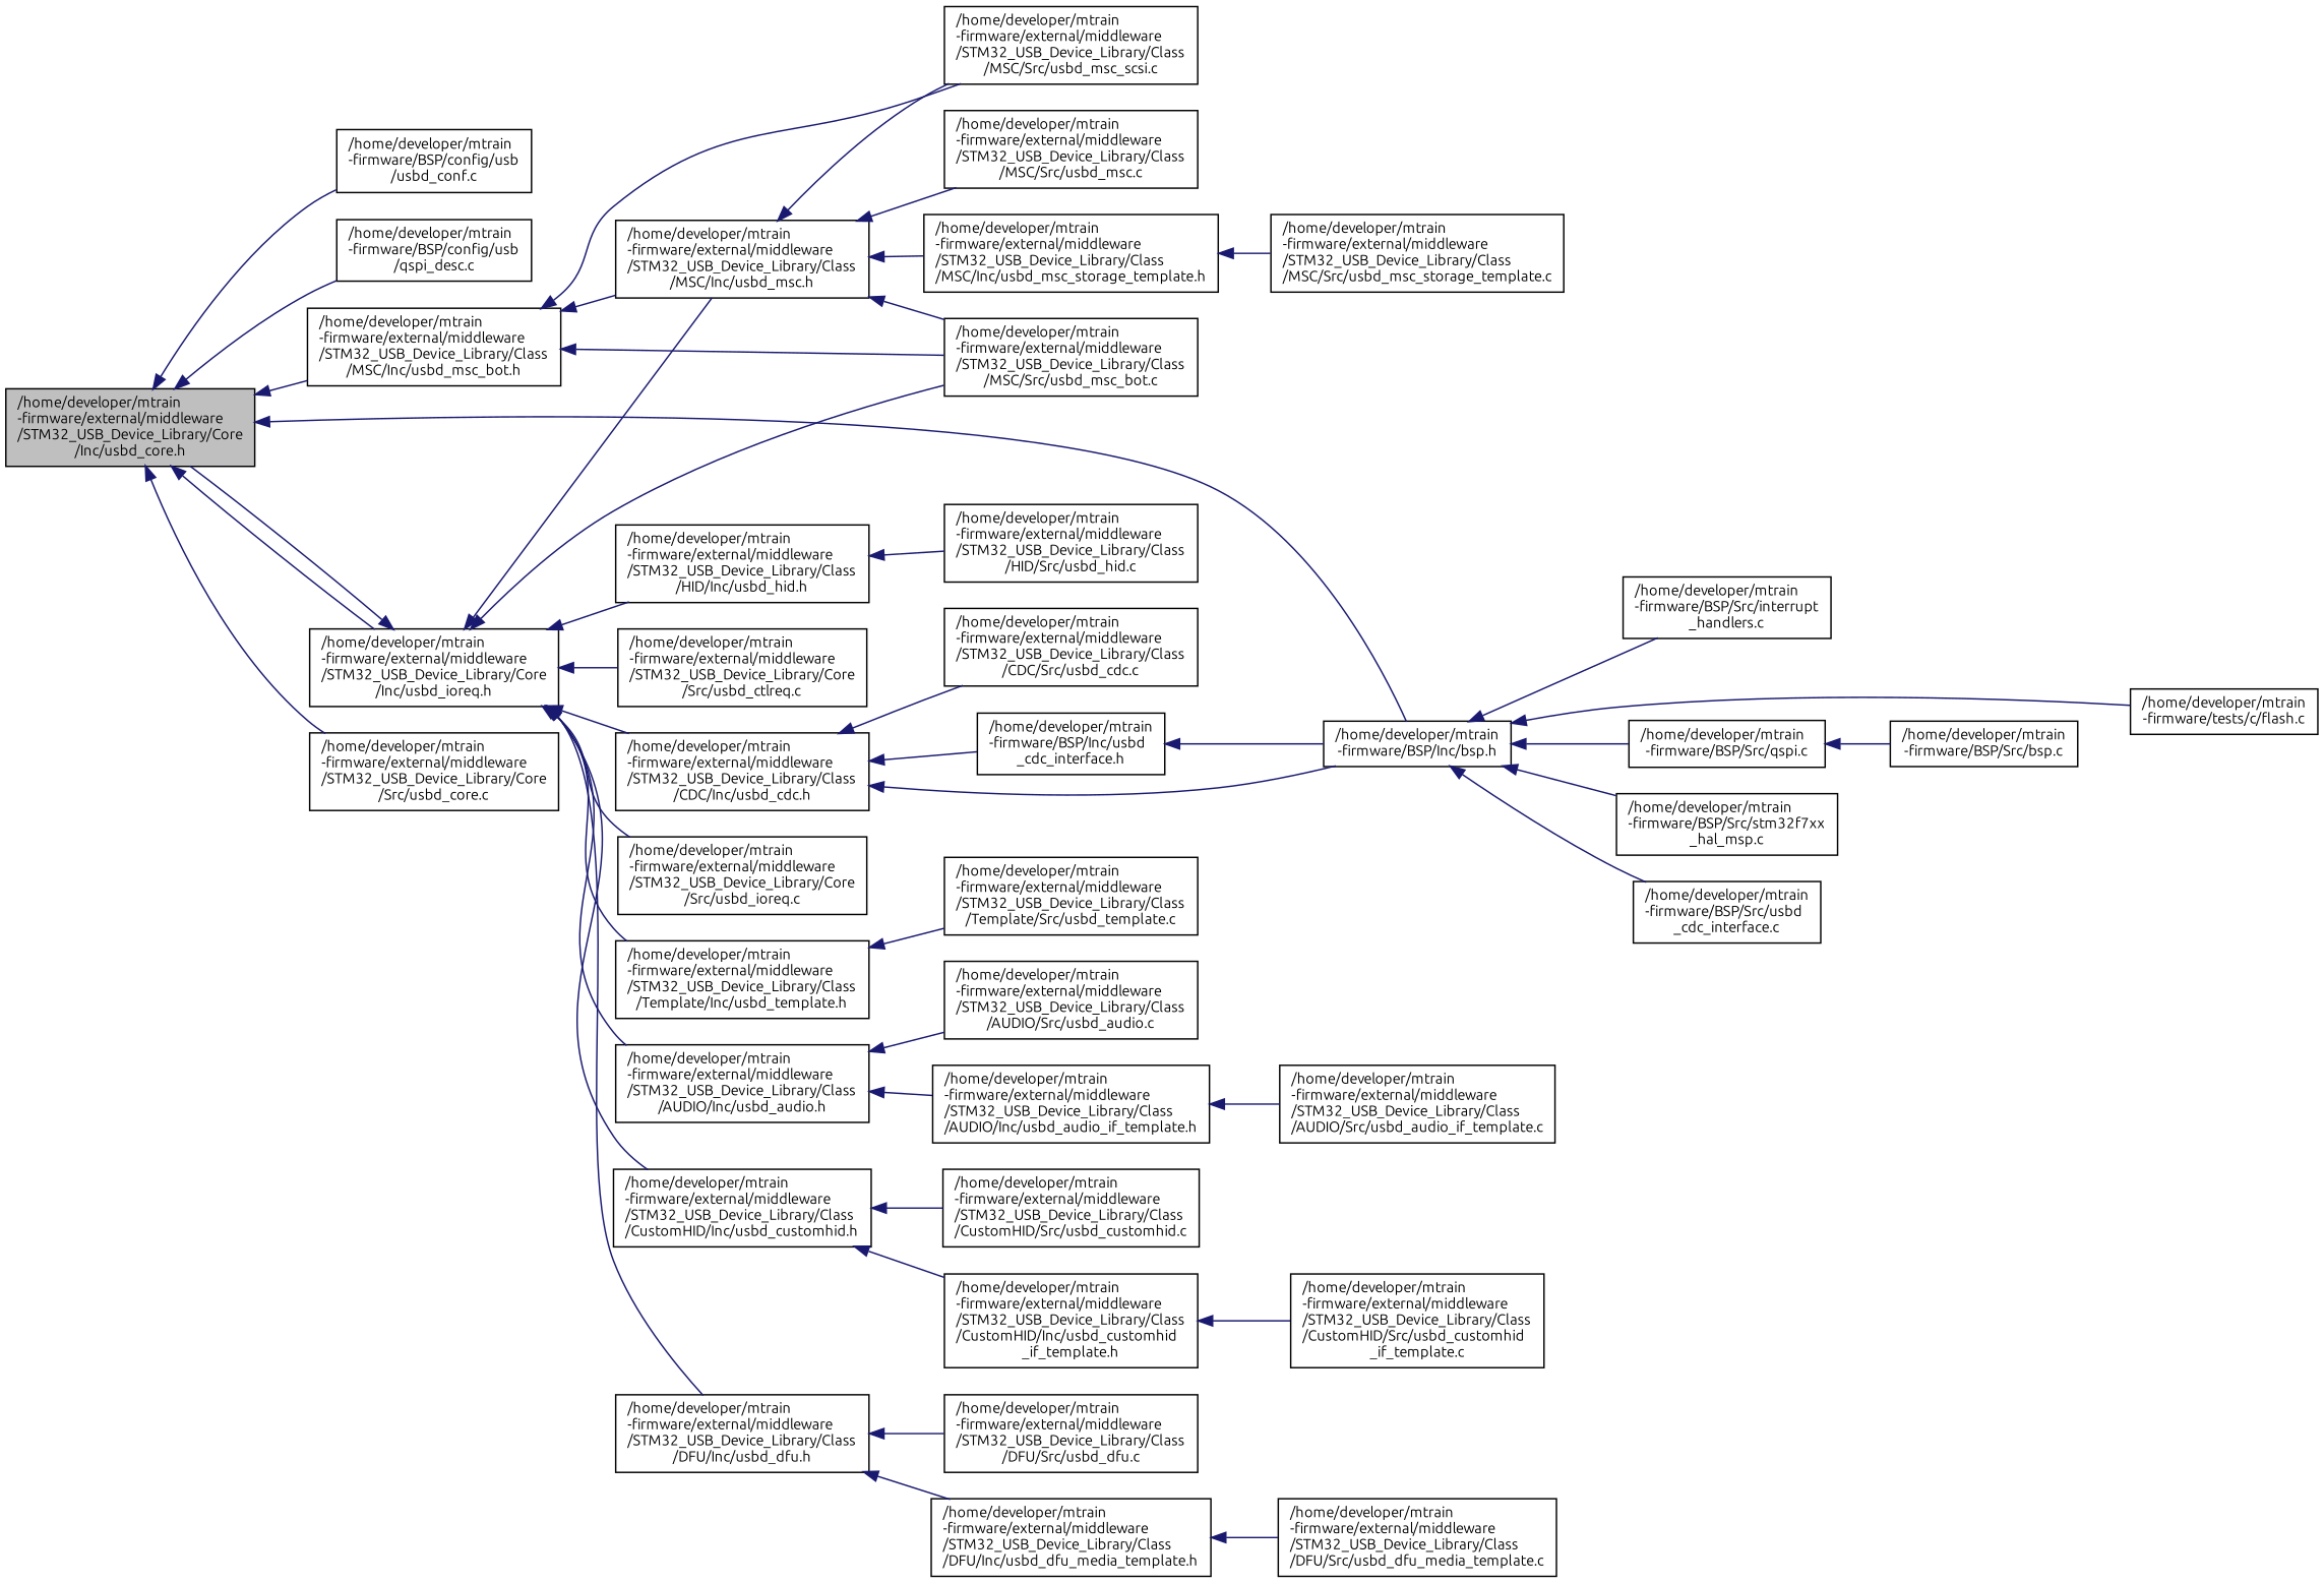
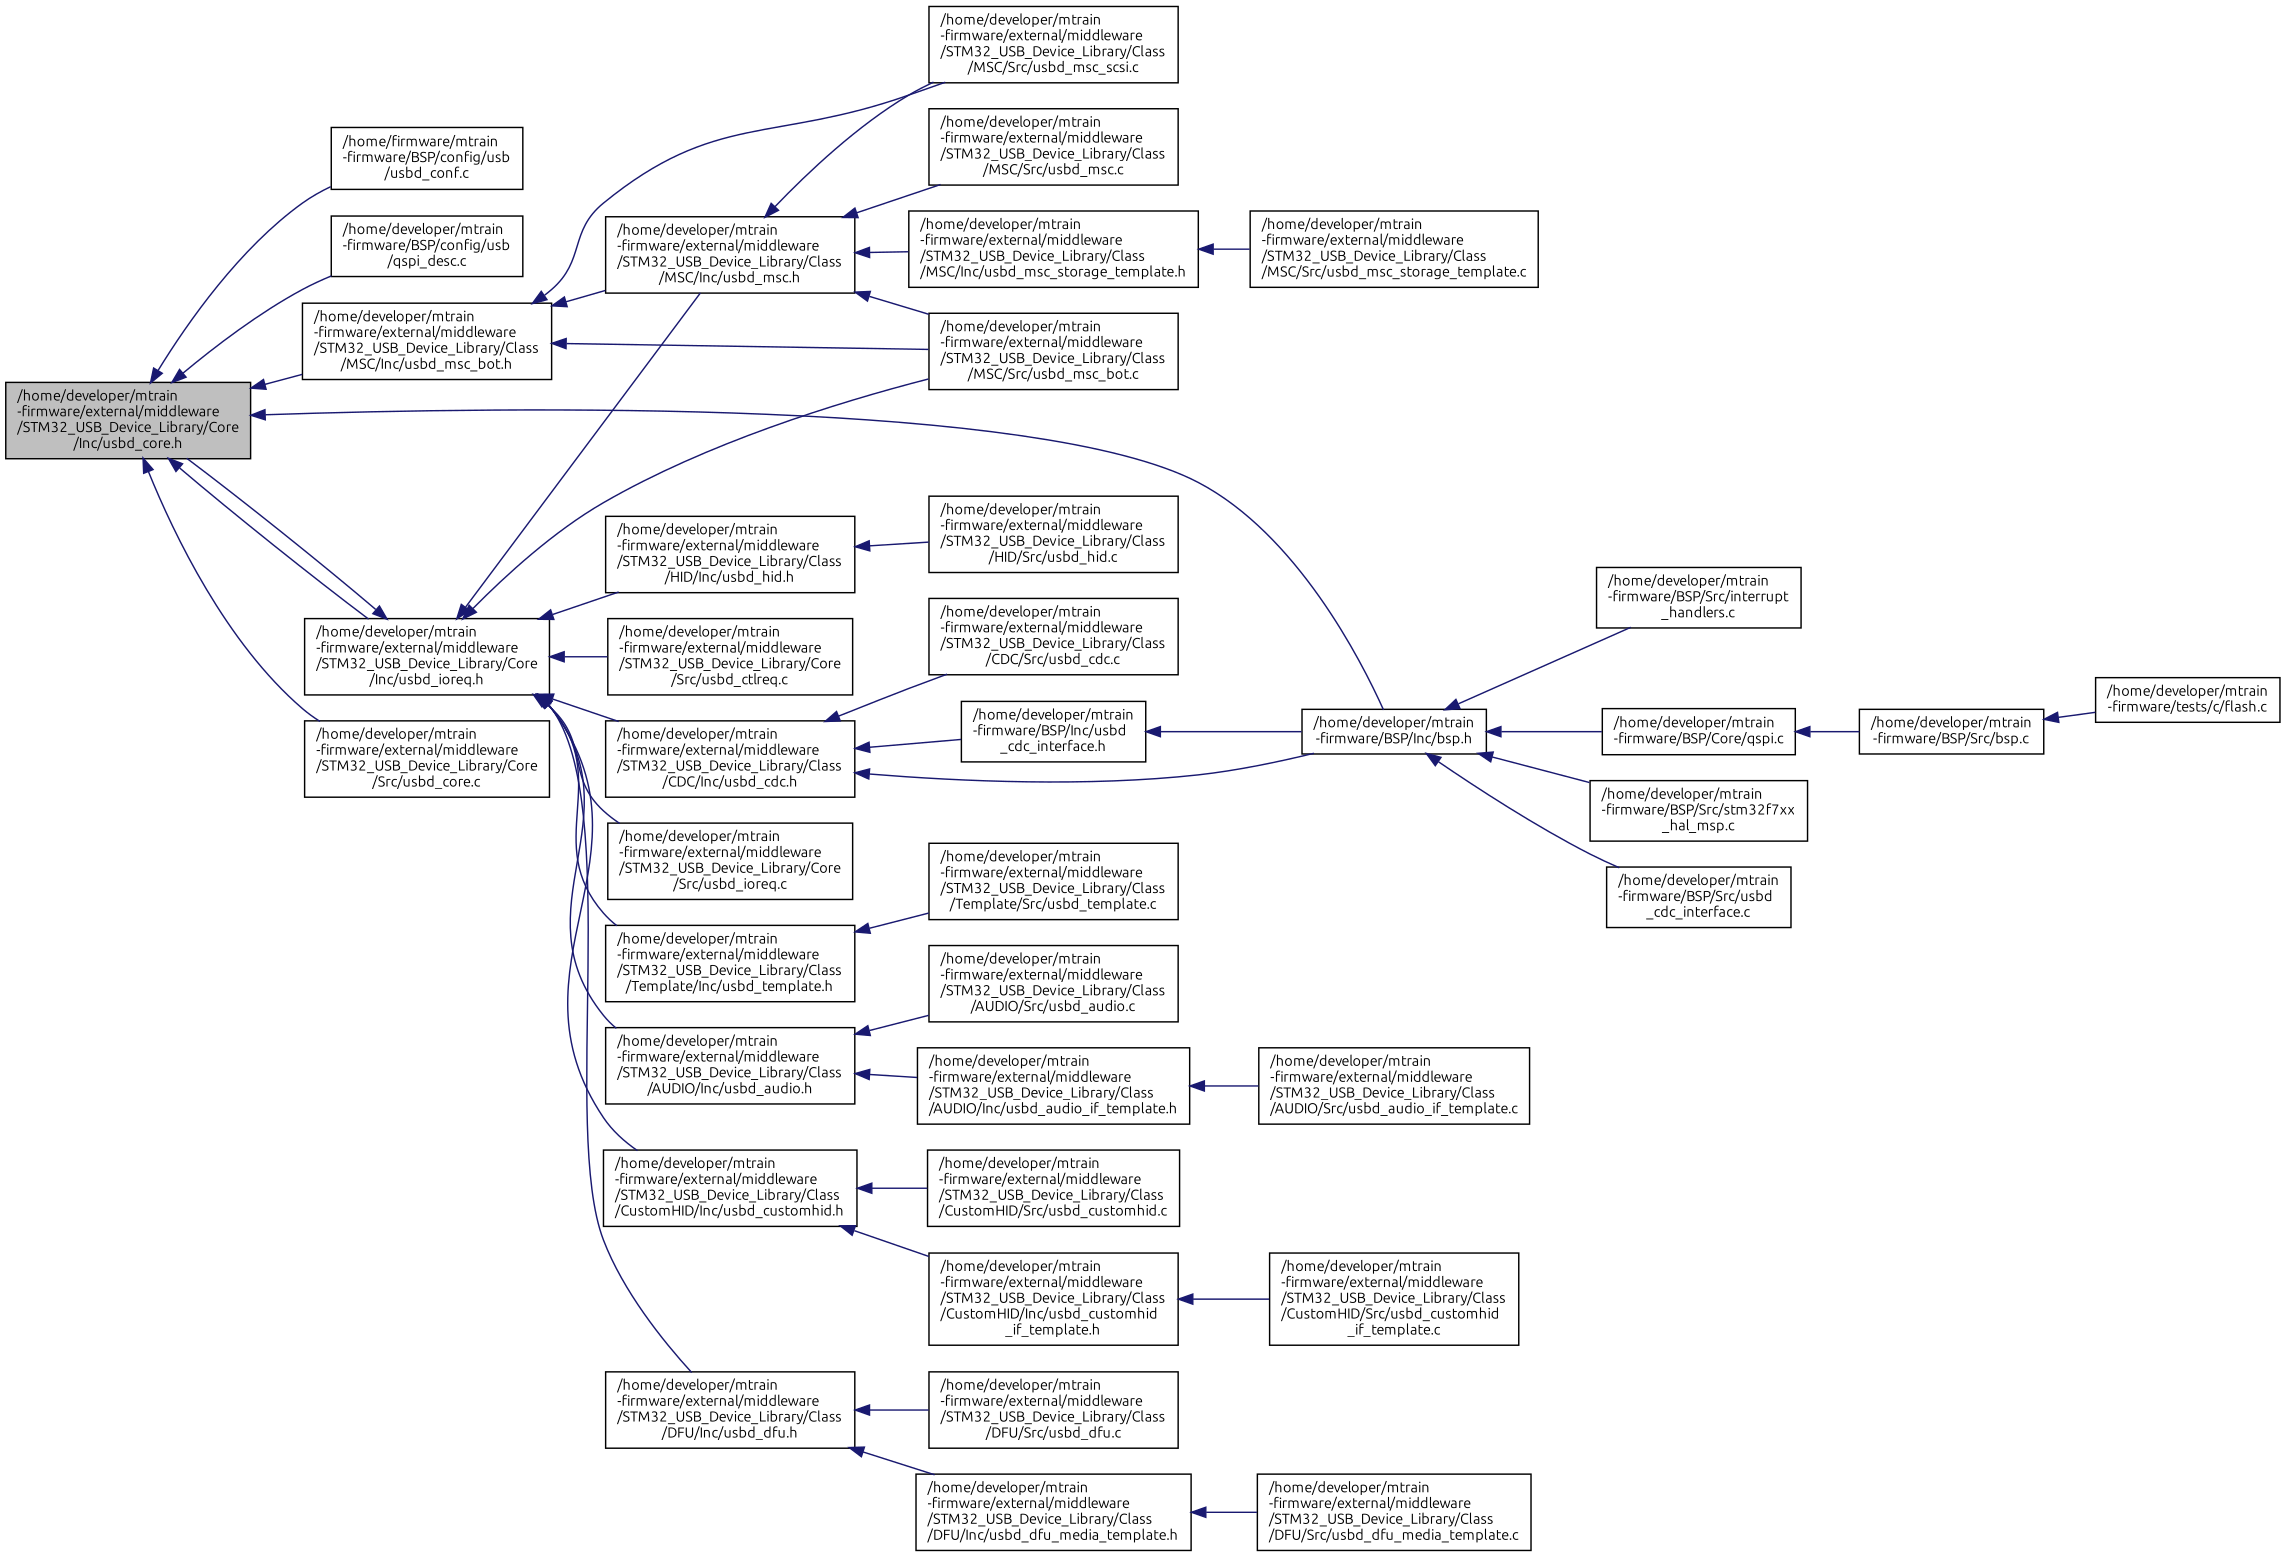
  digraph {
    fontname=Ubuntu
    rankdir=LR
    node [color=black fillcolor=white fontname=Ubuntu fontsize=10 shape=record style=filled]
    edge [color=midnightblue dir=back fontname=Ubuntu fontsize=10 labelfontname=Helvetica labelfontsize=10 style=solid]
    n1 [fillcolor=grey75 fontcolor=black height=0.2 label="/home/developer/mtrain\l-firmware/external/middleware\l/STM32_USB_Device_Library/Core\l/Inc/usbd_core.h" width=0.4]
-   n2 [height=0.2 label="/home/developer/mtrain\l-firmware/BSP/config/usb\l/usbd_conf.c" width=0.4]
+   n2 [height=0.2 label="/home/firmware/mtrain\l-firmware/BSP/config/usb\l/usbd_conf.c" width=0.4]
    n3 [height=0.2 label="/home/developer/mtrain\l-firmware/BSP/config/usb\l/qspi_desc.c" width=0.4]
    n4 [height=0.2 label="/home/developer/mtrain\l-firmware/BSP/Inc/bsp.h" width=0.4]
    n5 [height=0.2 label="/home/developer/mtrain\l-firmware/external/middleware\l/STM32_USB_Device_Library/Class\l/MSC/Inc/usbd_msc_bot.h" width=0.4]
    n6 [height=0.2 label="/home/developer/mtrain\l-firmware/external/middleware\l/STM32_USB_Device_Library/Core\l/Inc/usbd_ioreq.h" width=0.4]
    n7 [height=0.2 label="/home/developer/mtrain\l-firmware/external/middleware\l/STM32_USB_Device_Library/Core\l/Src/usbd_core.c" width=0.4]
    n8 [height=0.2 label="/home/developer/mtrain\l-firmware/BSP/Src/interrupt\l_handlers.c" width=0.4]
-   n9 [height=0.2 label="/home/developer/mtrain\l-firmware/BSP/Src/qspi.c" width=0.4]
+   n9 [height=0.2 label="/home/developer/mtrain\l-firmware/BSP/Core/qspi.c" width=0.4]
    n10 [height=0.2 label="/home/developer/mtrain\l-firmware/BSP/Src/stm32f7xx\l_hal_msp.c" width=0.4]
    n11 [height=0.2 label="/home/developer/mtrain\l-firmware/BSP/Src/usbd\l_cdc_interface.c" width=0.4]
    n12 [height=0.2 label="/home/developer/mtrain\l-firmware/tests/c/flash.c" width=0.4]
    n13 [height=0.2 label="/home/developer/mtrain\l-firmware/external/middleware\l/STM32_USB_Device_Library/Class\l/MSC/Inc/usbd_msc.h" width=0.4]
    n14 [height=0.2 label="/home/developer/mtrain\l-firmware/external/middleware\l/STM32_USB_Device_Library/Class\l/MSC/Src/usbd_msc_bot.c" width=0.4]
    n15 [height=0.2 label="/home/developer/mtrain\l-firmware/external/middleware\l/STM32_USB_Device_Library/Class\l/MSC/Src/usbd_msc_scsi.c" width=0.4]
    n16 [height=0.2 label="/home/developer/mtrain\l-firmware/external/middleware\l/STM32_USB_Device_Library/Class\l/AUDIO/Inc/usbd_audio.h" width=0.4]
    n17 [height=0.2 label="/home/developer/mtrain\l-firmware/external/middleware\l/STM32_USB_Device_Library/Class\l/CDC/Inc/usbd_cdc.h" width=0.4]
    n18 [height=0.2 label="/home/developer/mtrain\l-firmware/external/middleware\l/STM32_USB_Device_Library/Class\l/CustomHID/Inc/usbd_customhid.h" width=0.4]
    n19 [height=0.2 label="/home/developer/mtrain\l-firmware/external/middleware\l/STM32_USB_Device_Library/Class\l/DFU/Inc/usbd_dfu.h" width=0.4]
    n20 [height=0.2 label="/home/developer/mtrain\l-firmware/external/middleware\l/STM32_USB_Device_Library/Class\l/HID/Inc/usbd_hid.h" width=0.4]
    n21 [height=0.2 label="/home/developer/mtrain\l-firmware/external/middleware\l/STM32_USB_Device_Library/Class\l/Template/Inc/usbd_template.h" width=0.4]
    n22 [height=0.2 label="/home/developer/mtrain\l-firmware/external/middleware\l/STM32_USB_Device_Library/Core\l/Src/usbd_ctlreq.c" width=0.4]
    n23 [height=0.2 label="/home/developer/mtrain\l-firmware/external/middleware\l/STM32_USB_Device_Library/Core\l/Src/usbd_ioreq.c" width=0.4]
    n24 [height=0.2 label="/home/developer/mtrain\l-firmware/BSP/Src/bsp.c" width=0.4]
    n25 [height=0.2 label="/home/developer/mtrain\l-firmware/external/middleware\l/STM32_USB_Device_Library/Class\l/MSC/Inc/usbd_msc_storage_template.h" width=0.4]
    n26 [height=0.2 label="/home/developer/mtrain\l-firmware/external/middleware\l/STM32_USB_Device_Library/Class\l/MSC/Src/usbd_msc.c" width=0.4]
    n27 [height=0.2 label="/home/developer/mtrain\l-firmware/external/middleware\l/STM32_USB_Device_Library/Class\l/MSC/Src/usbd_msc_storage_template.c" width=0.4]
    n28 [height=0.2 label="/home/developer/mtrain\l-firmware/external/middleware\l/STM32_USB_Device_Library/Class\l/AUDIO/Inc/usbd_audio_if_template.h" width=0.4]
    n29 [height=0.2 label="/home/developer/mtrain\l-firmware/external/middleware\l/STM32_USB_Device_Library/Class\l/AUDIO/Src/usbd_audio.c" width=0.4]
    n30 [height=0.2 label="/home/developer/mtrain\l-firmware/BSP/Inc/usbd\l_cdc_interface.h" width=0.4]
    n31 [height=0.2 label="/home/developer/mtrain\l-firmware/external/middleware\l/STM32_USB_Device_Library/Class\l/CDC/Src/usbd_cdc.c" width=0.4]
    n32 [height=0.2 label="/home/developer/mtrain\l-firmware/external/middleware\l/STM32_USB_Device_Library/Class\l/CustomHID/Inc/usbd_customhid\l_if_template.h" width=0.4]
    n33 [height=0.2 label="/home/developer/mtrain\l-firmware/external/middleware\l/STM32_USB_Device_Library/Class\l/CustomHID/Src/usbd_customhid.c" width=0.4]
    n34 [height=0.2 label="/home/developer/mtrain\l-firmware/external/middleware\l/STM32_USB_Device_Library/Class\l/DFU/Inc/usbd_dfu_media_template.h" width=0.4]
    n35 [height=0.2 label="/home/developer/mtrain\l-firmware/external/middleware\l/STM32_USB_Device_Library/Class\l/DFU/Src/usbd_dfu.c" width=0.4]
    n36 [height=0.2 label="/home/developer/mtrain\l-firmware/external/middleware\l/STM32_USB_Device_Library/Class\l/HID/Src/usbd_hid.c" width=0.4]
    n37 [height=0.2 label="/home/developer/mtrain\l-firmware/external/middleware\l/STM32_USB_Device_Library/Class\l/Template/Src/usbd_template.c" width=0.4]
    n38 [height=0.2 label="/home/developer/mtrain\l-firmware/external/middleware\l/STM32_USB_Device_Library/Class\l/AUDIO/Src/usbd_audio_if_template.c" width=0.4]
    n39 [height=0.2 label="/home/developer/mtrain\l-firmware/external/middleware\l/STM32_USB_Device_Library/Class\l/CustomHID/Src/usbd_customhid\l_if_template.c" width=0.4]
    n40 [height=0.2 label="/home/developer/mtrain\l-firmware/external/middleware\l/STM32_USB_Device_Library/Class\l/DFU/Src/usbd_dfu_media_template.c" width=0.4]
    n1 -> n2
    n1 -> n3
    n1 -> n4
    n1 -> n5
    n1 -> n6
    n1 -> n7
    n4 -> n8
    n4 -> n9
    n4 -> n10
    n4 -> n11
-   n4 -> n12
+   n24 -> n12
    n5 -> n13
    n5 -> n14
    n5 -> n15
    n6 -> n1
    n6 -> n13
    n6 -> n14
    n6 -> n16
    n6 -> n17
    n6 -> n18
    n6 -> n19
    n6 -> n20
    n6 -> n21
    n6 -> n22
    n6 -> n23
    n9 -> n24
    n13 -> n14
    n13 -> n15
    n13 -> n25
    n13 -> n26
    n16 -> n28
    n16 -> n29
    n17 -> n4
    n17 -> n30
    n17 -> n31
    n18 -> n32
    n18 -> n33
    n19 -> n34
    n19 -> n35
    n20 -> n36
    n21 -> n37
    n25 -> n27
    n28 -> n38
    n30 -> n4
    n32 -> n39
    n34 -> n40
  }
